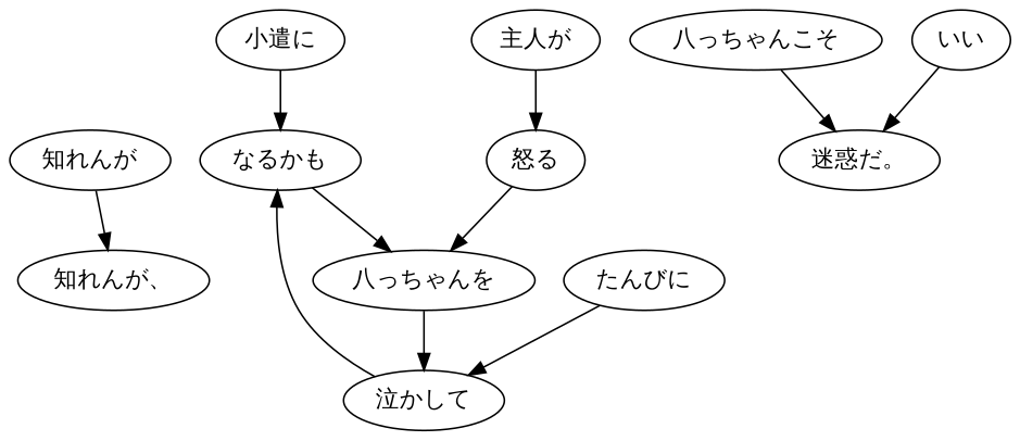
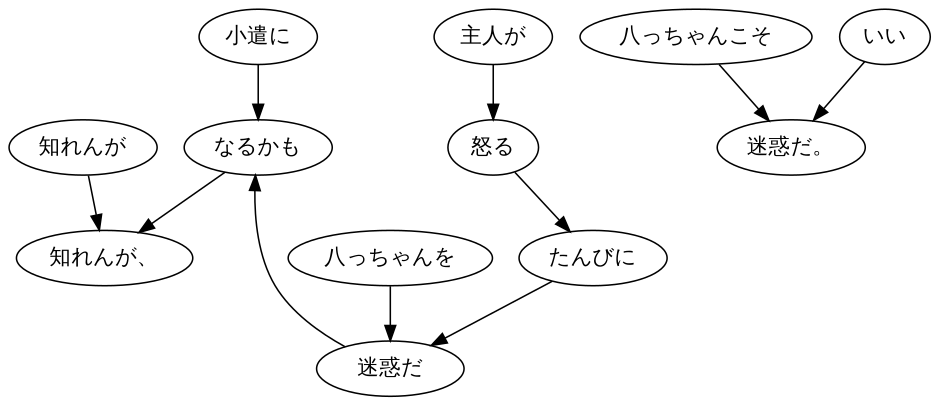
  digraph {
    n1 [label="知れんが"]
    n2 [label="知れんが、"]
    n3 [label="主人が"]
    n4 [label="怒る"]
    n5 [label="たんびに"]
-   n6 [label="泣かして"]
+   n6 [label="迷惑だ"]
    n7 [label="なるかも"]
    n8 [label="八っちゃんを"]
    n9 [label="小遣に"]
    n10 [label="迷惑だ。"]
    n11 [label="八っちゃんこそ"]
    n12 [label="いい"]
    n1 -> n2
    n3 -> n4
-   n4 -> n8
+   n4 -> n5
    n5 -> n6
    n6 -> n7
-   n7 -> n8
+   n7 -> n2
    n8 -> n6
    n9 -> n7
    n11 -> n10
    n12 -> n10
  }
